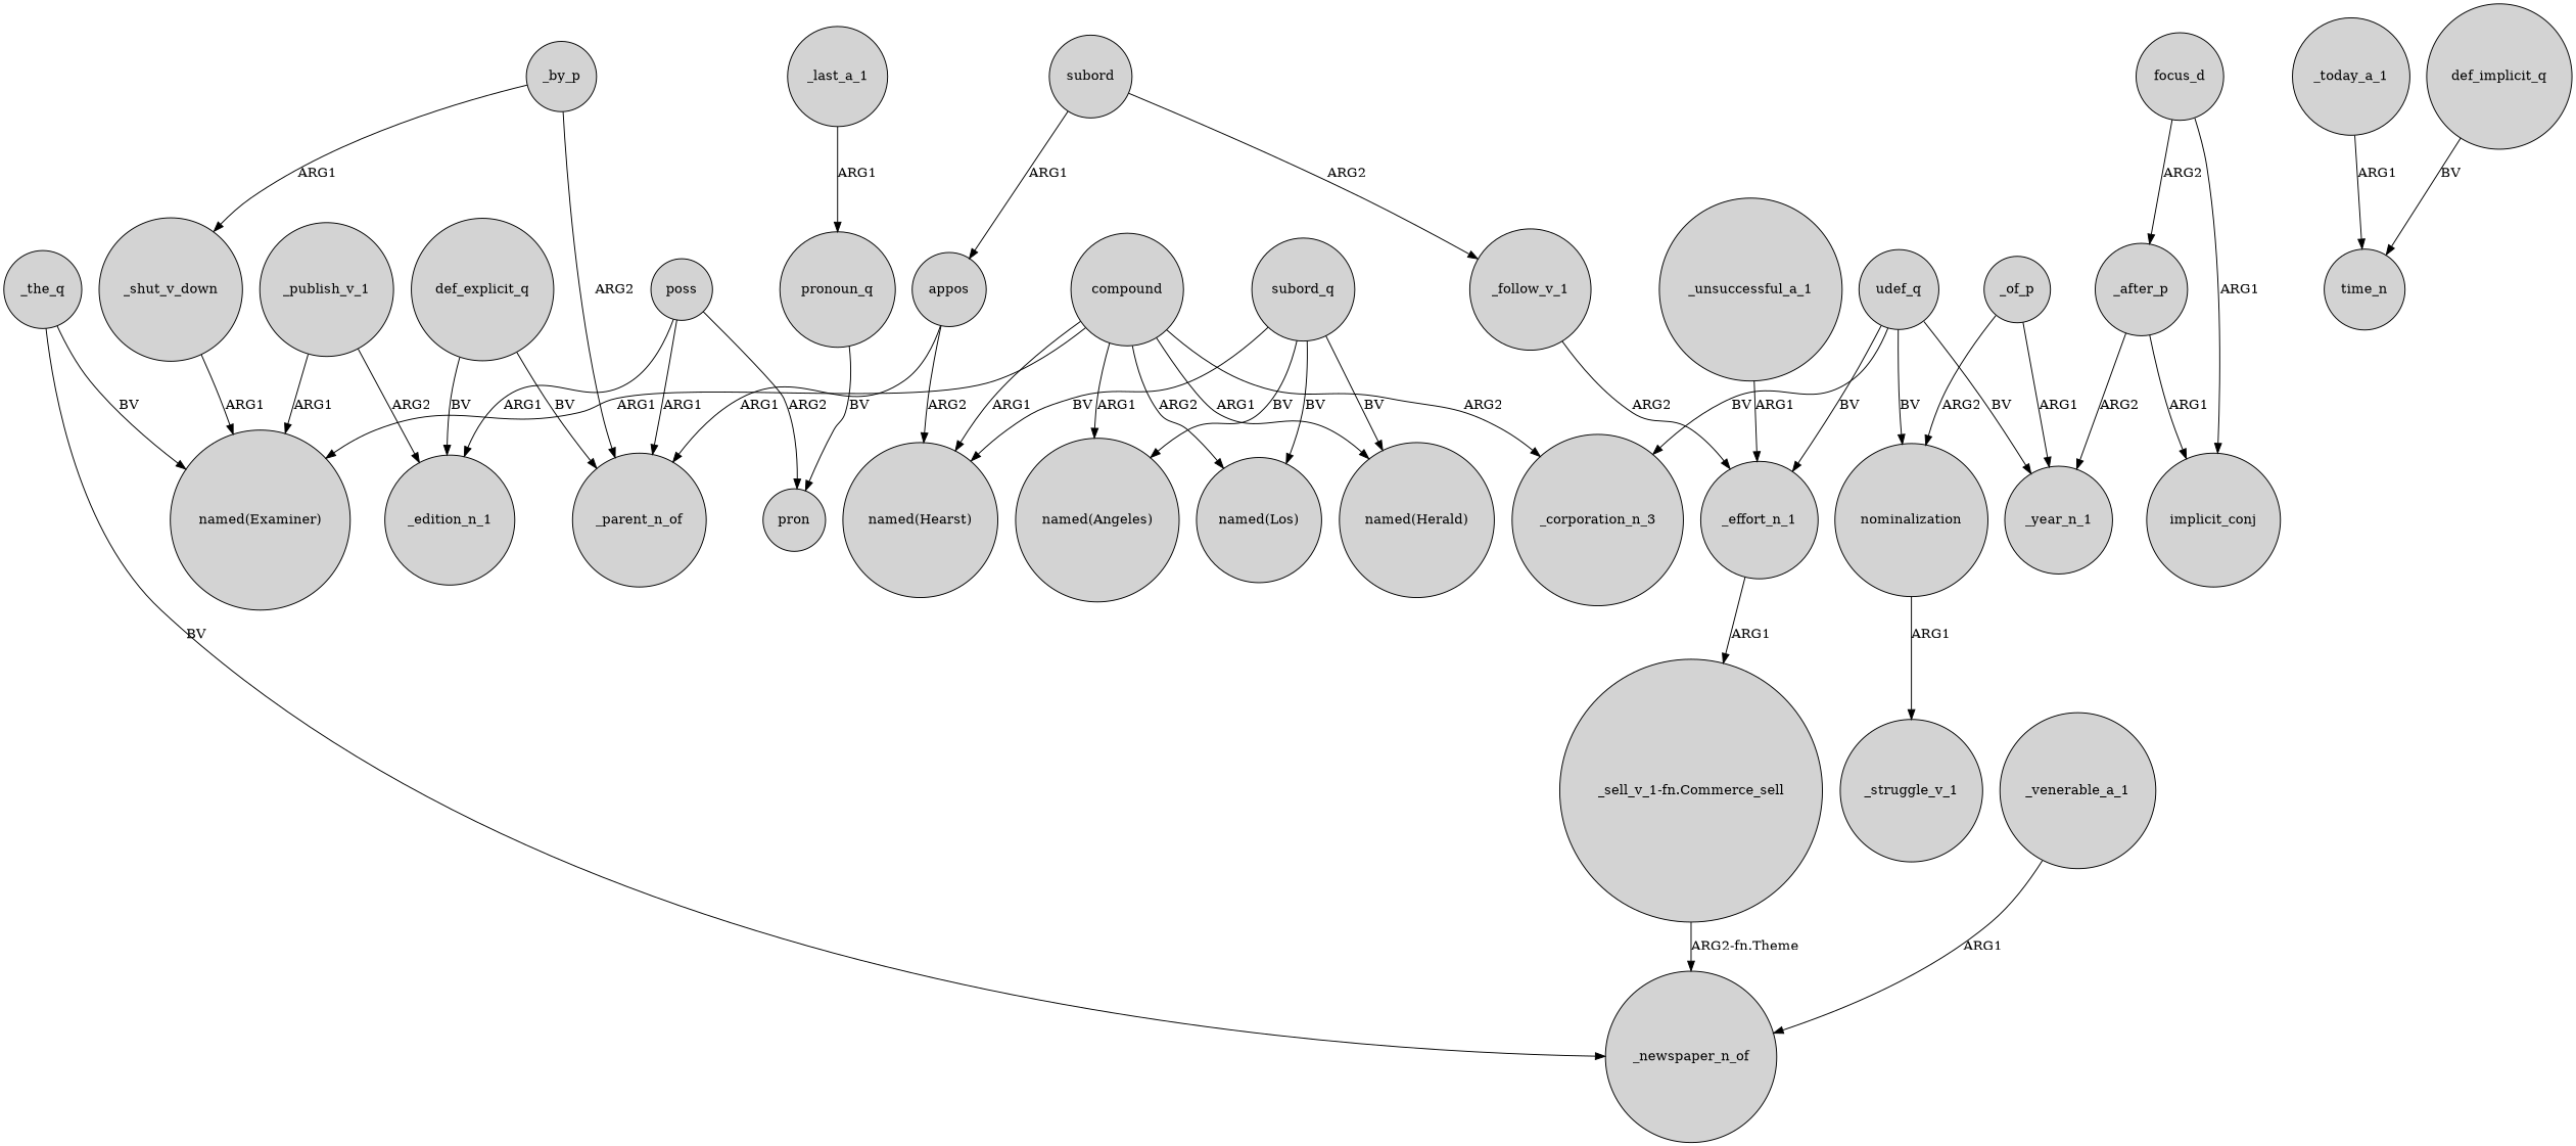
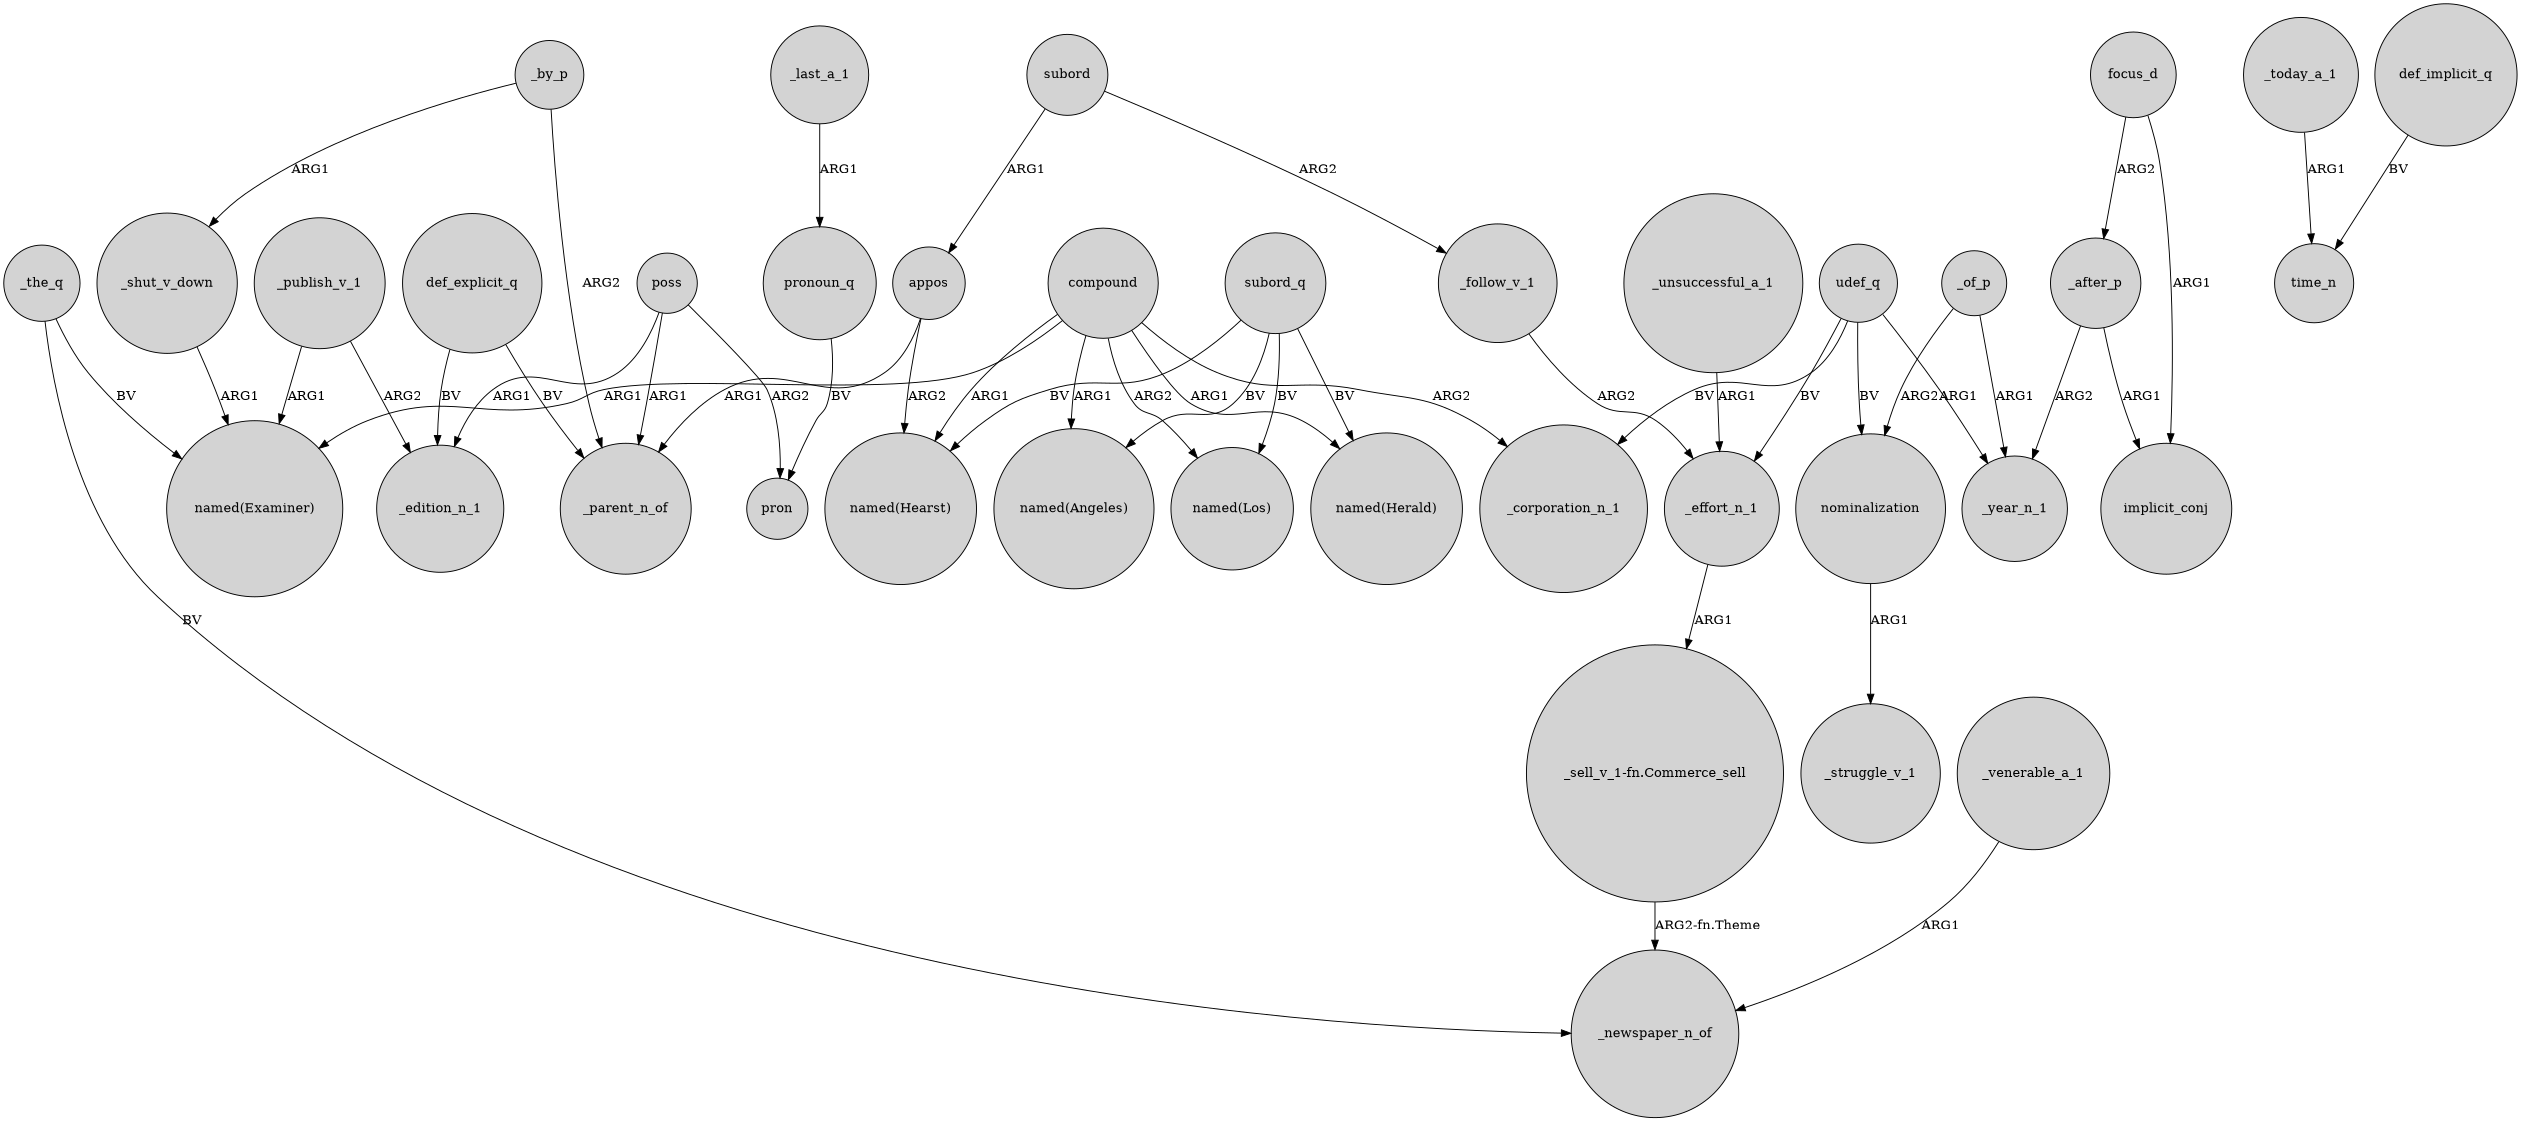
  digraph {
    node [shape=circle style=filled]
    _shut_v_down
    "named(Examiner)"
    _publish_v_1
    _edition_n_1
    focus_d
    _after_p
    implicit_conj
    _year_n_1
    poss
    pron
    _parent_n_of
    _today_a_1
    time_n
    _by_p
    appos
    "named(Hearst)"
    _the_q
    _newspaper_n_of
    def_explicit_q
    compound
    "named(Los)"
-   _corporation_n_1 [label=_corporation_n_3]
+   _corporation_n_1
    "named(Herald)"
    "named(Angeles)"
    "_sell_v_1-fn.Commerce_sell"
    n26 [label=subord_q]
    _unsuccessful_a_1
    _effort_n_1
    subord
    _follow_v_1
    nominalization
    _struggle_v_1
    _of_p
    pronoun_q
    udef_q
    _last_a_1
    _venerable_a_1
    def_implicit_q
    _shut_v_down -> "named(Examiner)" [label=ARG1]
    _publish_v_1 -> "named(Examiner)" [label=ARG1]
    _publish_v_1 -> _edition_n_1 [label=ARG2]
    focus_d -> _after_p [label=ARG2]
    focus_d -> implicit_conj [label=ARG1]
    _after_p -> implicit_conj [label=ARG1]
    _after_p -> _year_n_1 [label=ARG2]
    poss -> _edition_n_1 [label=ARG1]
    poss -> pron [label=ARG2]
    poss -> _parent_n_of [label=ARG1]
    _today_a_1 -> time_n [label=ARG1]
    _by_p -> _shut_v_down [label=ARG1]
    _by_p -> _parent_n_of [label=ARG2]
    appos -> _parent_n_of [label=ARG1]
    appos -> "named(Hearst)" [label=ARG2]
    _the_q -> "named(Examiner)" [label=BV]
    _the_q -> _newspaper_n_of [label=BV]
    def_explicit_q -> _edition_n_1 [label=BV]
    def_explicit_q -> _parent_n_of [label=BV]
    compound -> "named(Examiner)" [label=ARG1]
    compound -> "named(Hearst)" [label=ARG1]
    compound -> "named(Los)" [label=ARG2]
    compound -> _corporation_n_1 [label=ARG2]
    compound -> "named(Herald)" [label=ARG1]
    compound -> "named(Angeles)" [label=ARG1]
    "_sell_v_1-fn.Commerce_sell" -> _newspaper_n_of [label="ARG2-fn.Theme"]
    n26 -> "named(Hearst)" [label=BV]
    n26 -> "named(Los)" [label=BV]
    n26 -> "named(Herald)" [label=BV]
    n26 -> "named(Angeles)" [label=BV]
    _unsuccessful_a_1 -> _effort_n_1 [label=ARG1]
    _effort_n_1 -> "_sell_v_1-fn.Commerce_sell" [label=ARG1]
    subord -> appos [label=ARG1]
    subord -> _follow_v_1 [label=ARG2]
    _follow_v_1 -> _effort_n_1 [label=ARG2]
    nominalization -> _struggle_v_1 [label=ARG1]
    _of_p -> _year_n_1 [label=ARG1]
    _of_p -> nominalization [label=ARG2]
    pronoun_q -> pron [label=BV]
-   udef_q -> _year_n_1 [label=BV]
+   udef_q -> _year_n_1 [label=ARG1]
    udef_q -> _corporation_n_1 [label=BV]
    udef_q -> _effort_n_1 [label=BV]
    udef_q -> nominalization [label=BV]
    _last_a_1 -> pronoun_q [label=ARG1]
    _venerable_a_1 -> _newspaper_n_of [label=ARG1]
    def_implicit_q -> time_n [label=BV]
  }
